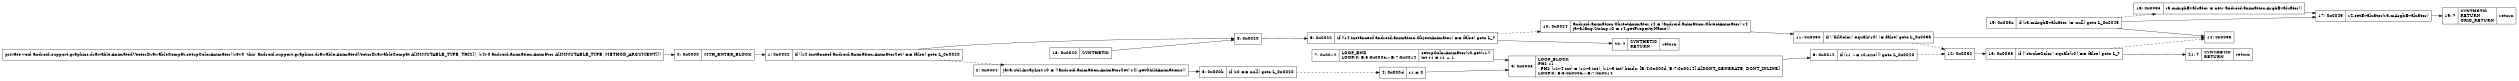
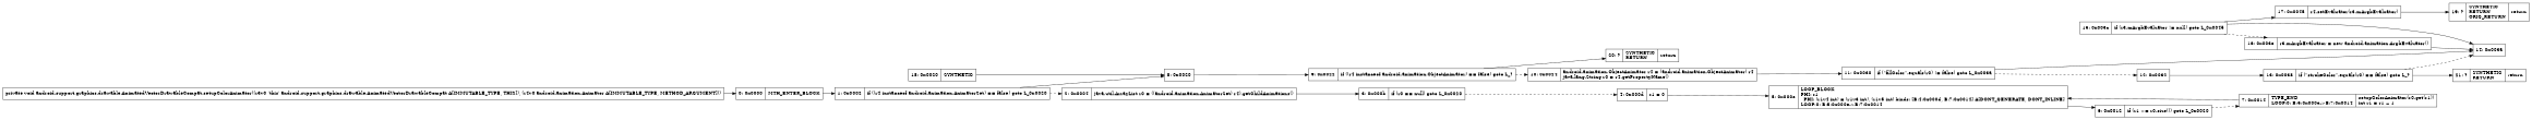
  digraph {
    rankdir=LR
    node [shape=record]
    n1 [label="{0\:\ 0x0000|MTH_ENTER_BLOCK\l}"]
    n2 [label="{1\:\ 0x0002|if ((r4 instanceof android.animation.AnimatorSet) == false) goto L_0x0020\l}"]
    n3 [label="{2\:\ 0x0004|java.util.ArrayList r0 = ((android.animation.AnimatorSet) r4).getChildAnimations()\l}"]
    n4 [label="{8\:\ 0x0020}"]
    n5 [label="{3\:\ 0x000b|if (r0 == null) goto L_0x0020\l}"]
    n6 [label="{9\:\ 0x0022|if ((r4 instanceof android.animation.ObjectAnimator) == false) goto L_?\l}"]
    n7 [label="{4\:\ 0x000d|r1 = 0\l}"]
    n8 [label="{5\:\ 0x000e|LOOP_BLOCK\lPHI: r1 \l  PHI: (r1v4 int) = (r1v3 int), (r1v5 int) binds: [B:4:0x000d, B:7:0x0014] A[DONT_GENERATE, DONT_INLINE]\lLOOP:0: B:5:0x000e\-\>B:7:0x0014\l}"]
    n9 [label="{6\:\ 0x0012|if (r1 \>= r0.size()) goto L_0x0020\l}"]
-   n10 [label="{7\:\ 0x0014|LOOP_END\lLOOP:0: B:5:0x000e\-\>B:7:0x0014\l|setupColorAnimator(r0.get(r1))\lint r1 = r1 + 1\l}"]
+   n10 [label="{7\:\ 0x0014|TYPE_END\lLOOP:0: B:5:0x000e\-\>B:7:0x0014\l|setupColorAnimator(r0.get(r1))\lint r1 = r1 + 1\l}"]
    n11 [label="{18\:\ 0x0020|SYNTHETIC\l}"]
    n12 [label="{10\:\ 0x0024|android.animation.ObjectAnimator r4 = (android.animation.ObjectAnimator) r4\ljava.lang.String r0 = r4.getPropertyName()\l}"]
    n13 [label="{20\:\ ?|SYNTHETIC\lRETURN\l|return\l}"]
    n14 [label="{11\:\ 0x0030|if (\"fillColor\".equals(r0) != false) goto L_0x003a\l}"]
    n15 [label="{12\:\ 0x0032}"]
    n16 [label="{14\:\ 0x003a}"]
    n17 [label="{13\:\ 0x0038|if (\"strokeColor\".equals(r0) == false) goto L_?\l}"]
    n18 [label="{21\:\ ?|SYNTHETIC\lRETURN\l|return\l}"]
    n19 [label="{15\:\ 0x003c|if (r3.mArgbEvaluator != null) goto L_0x0045\l}"]
    n20 [label="{16\:\ 0x003e|r3.mArgbEvaluator = new android.animation.ArgbEvaluator()\l}"]
    n21 [label="{17\:\ 0x0045|r4.setEvaluator(r3.mArgbEvaluator)\l}"]
    n22 [label="{19\:\ ?|SYNTHETIC\lRETURN\lORIG_RETURN\l|return\l}"]
    n23 [label="{private void android.support.graphics.drawable.AnimatedVectorDrawableCompat.setupColorAnimator((r3v0 'this' android.support.graphics.drawable.AnimatedVectorDrawableCompat A[IMMUTABLE_TYPE, THIS]), (r4v0 android.animation.Animator A[IMMUTABLE_TYPE, METHOD_ARGUMENT])) }"]
    n1 -> n2
    n2 -> n3 [style=dashed]
    n2 -> n4
    n3 -> n5
    n4 -> n6
    n5 -> n7 [style=dashed]
    n6 -> n12 [style=dashed]
    n6 -> n13
    n7 -> n8
    n8 -> n9
-   n9 -> n15 [style=dashed]
+   n9 -> n10 [style=dashed]
    n10 -> n8
    n11 -> n4
    n12 -> n14
    n14 -> n15 [style=dashed]
    n14 -> n16
    n15 -> n17
    n17 -> n16 [style=dashed]
    n17 -> n18
    n19 -> n16
    n19 -> n20 [style=dashed]
    n19 -> n21
-   n20 -> n21
+   n20 -> n16
    n21 -> n22
    n23 -> n1
  }
